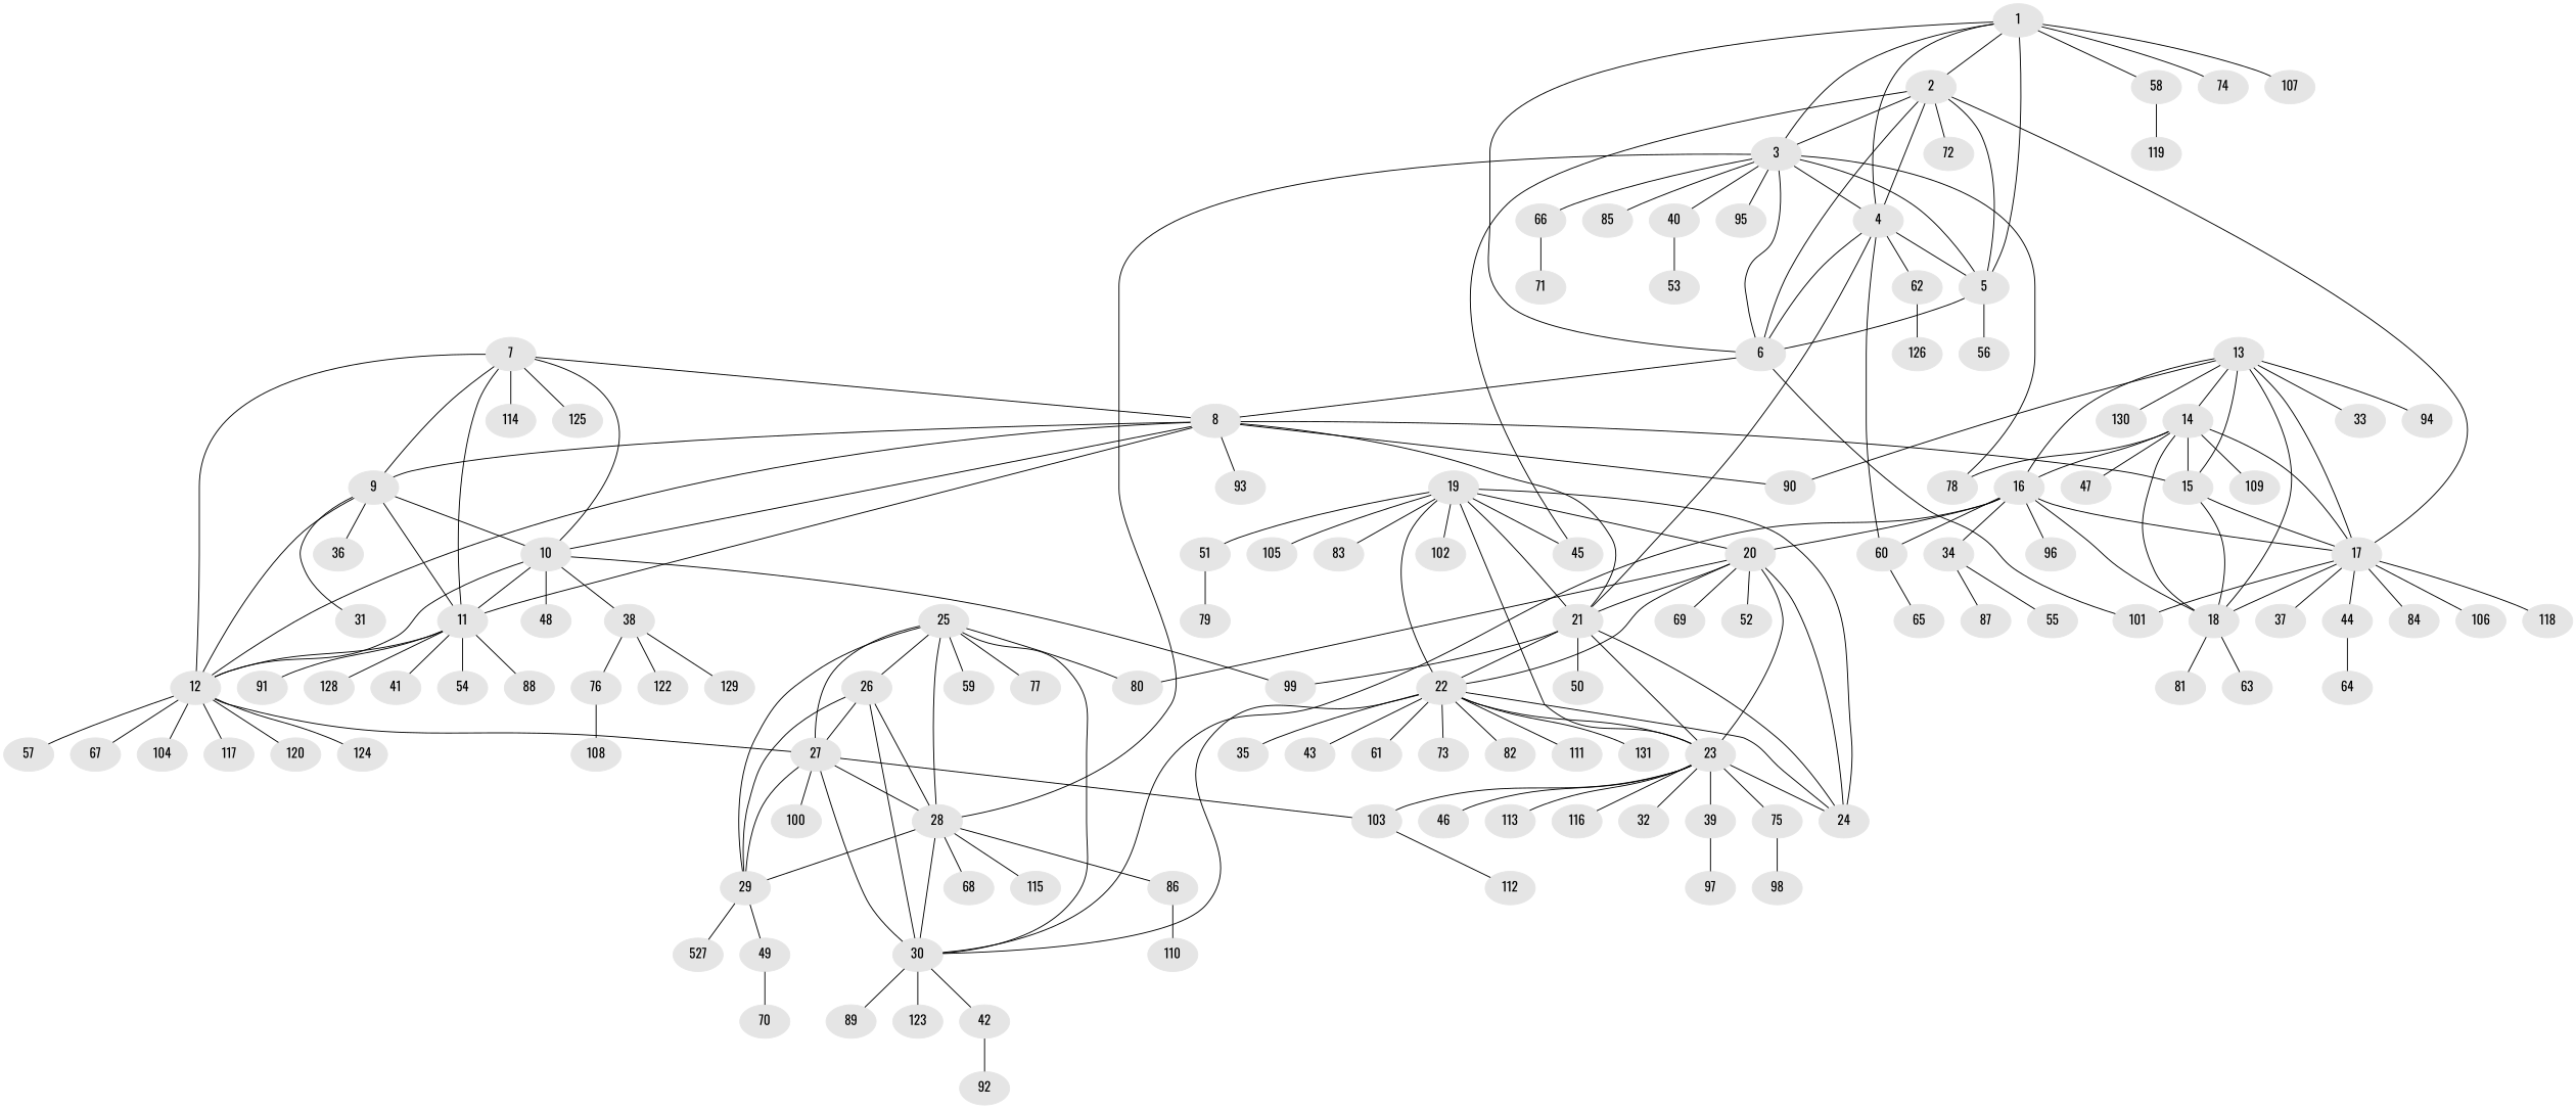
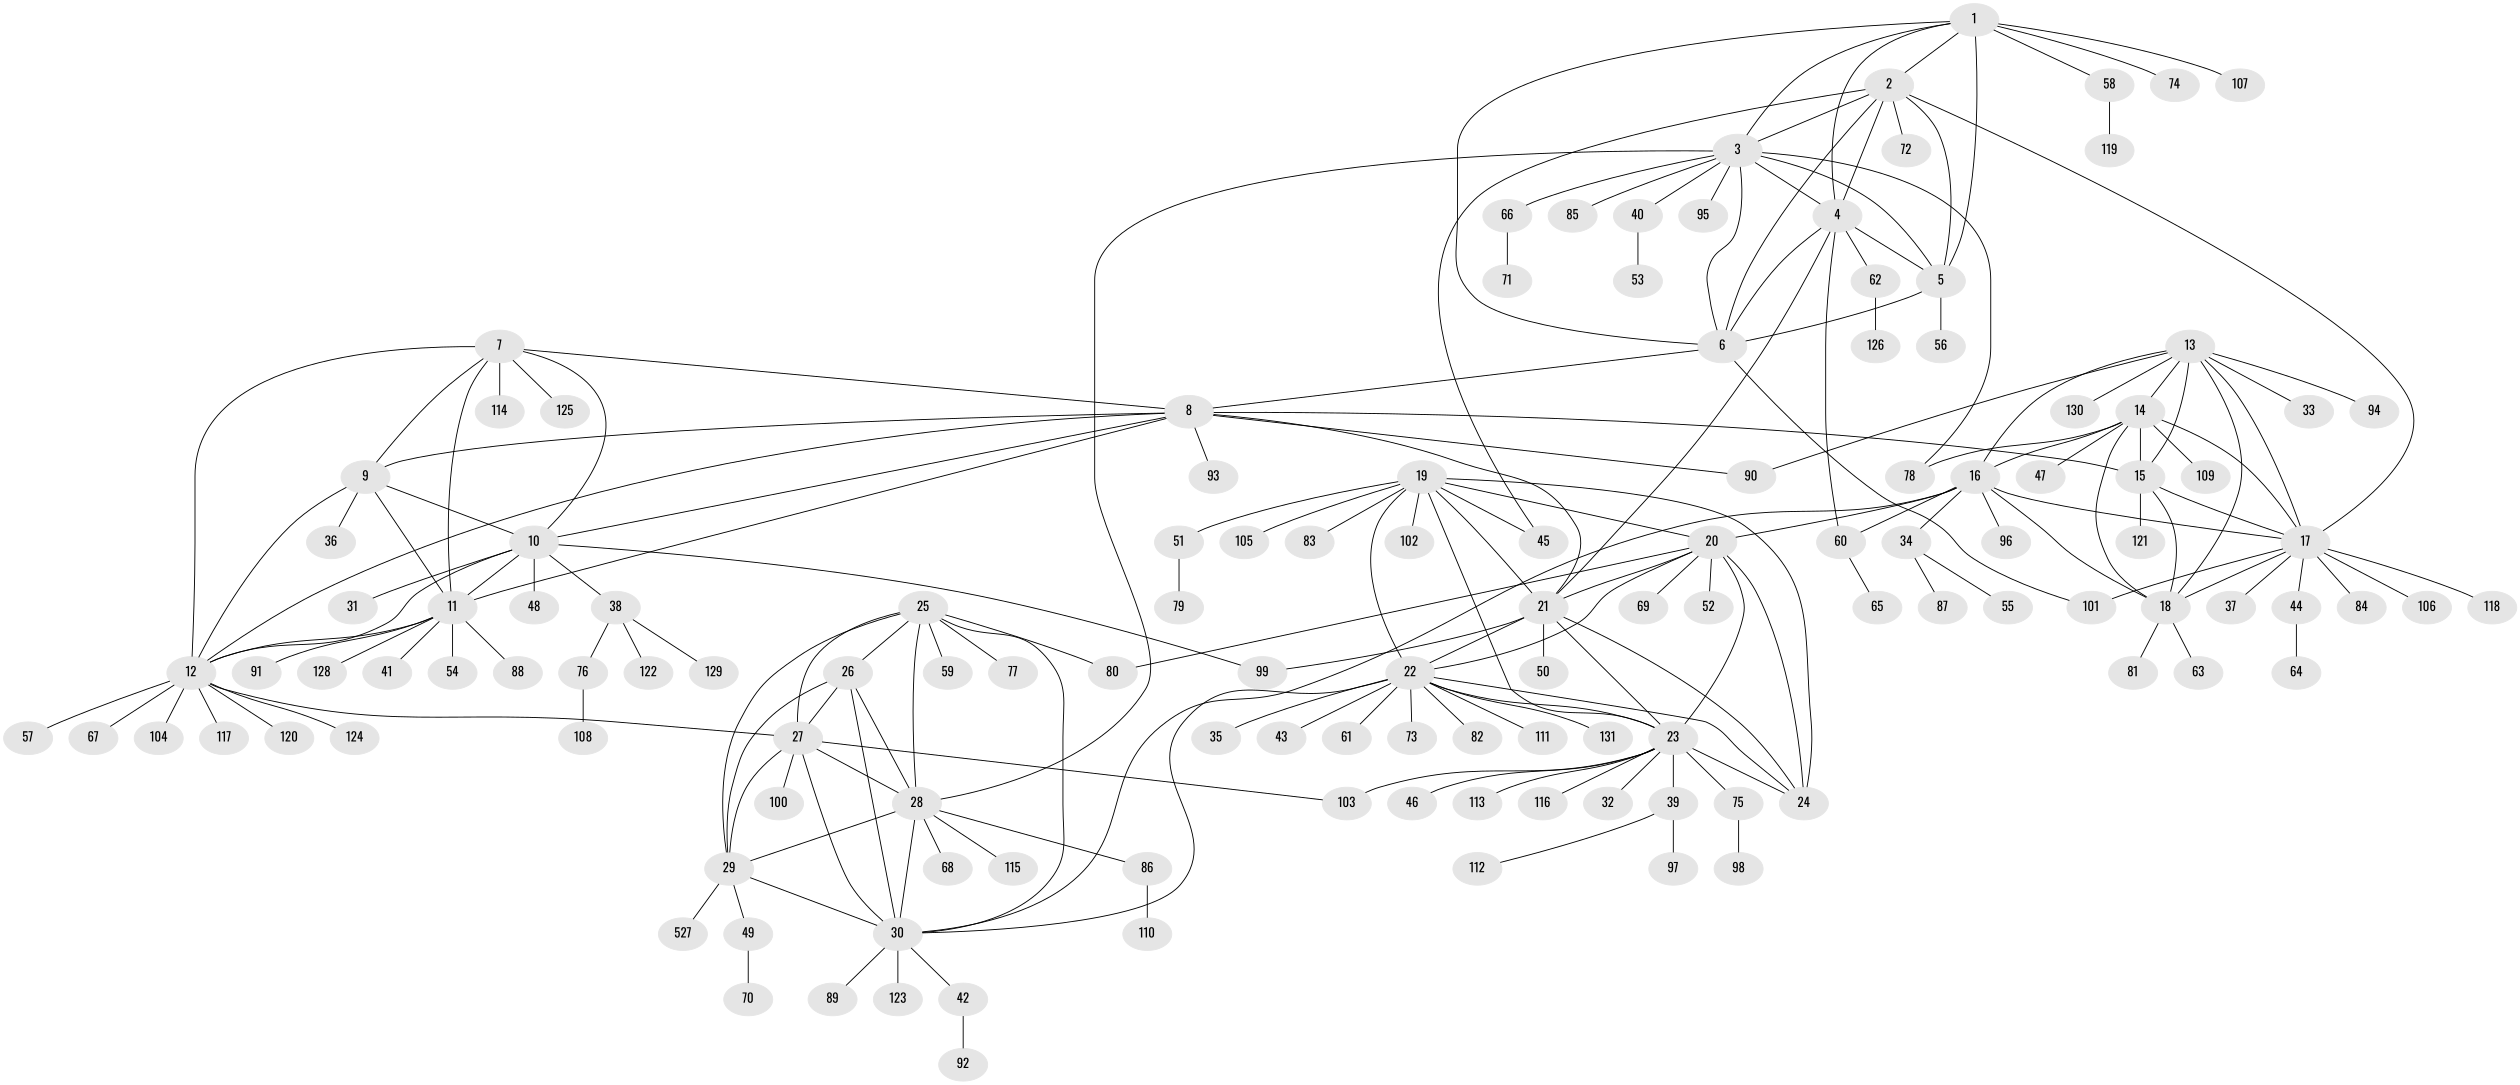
  graph {
    fontname=Oswald
    node [color=gray90 fontname=Oswald style=filled]
    edge [fontname=Oswald]
    1
    2
    3
    4
    5
    6
    58
    74
    107
    17
    45
    72
    28
    40
    66
    78
    85
    95
    21
    60
    62
    56
    8
    101
    119
    18
    37
    44
    84
    106
    118
    30
    29
    68
    86
    115
    53
    71
    99
    22
    23
    24
    50
    65
    126
    9
    10
    11
    12
    15
    90
    93
    7
    114
    125
    36
    31
    38
    48
    41
    54
    88
    91
    128
    27
    57
    67
    104
    117
    120
    124
+   121
    76
    122
    129
    103
    100
    13
    14
    16
    33
    94
    130
    47
    109
    20
    34
    96
    63
    81
    52
    69
    80
    42
    89
    123
    55
    87
    64
    19
    51
    83
    102
    105
    35
    43
    61
    73
    82
    111
    131
    32
    39
    46
    75
    113
    116
    79
    97
    112
    98
    25
    26
    59
    77
    49
    n127 [label=527]
    110
    70
    92
    108
    1 -- 2
    1 -- 3
    1 -- 4
    1 -- 5
    1 -- 6
    1 -- 58
    1 -- 74
    1 -- 107
    2 -- 3
    2 -- 4
    2 -- 5
    2 -- 6
    2 -- 17
    2 -- 45
    2 -- 72
    3 -- 4
    3 -- 5
    3 -- 6
    3 -- 28
    3 -- 40
    3 -- 66
    3 -- 78
    3 -- 85
    3 -- 95
    4 -- 5
    4 -- 6
    4 -- 21
    4 -- 60
    4 -- 62
    5 -- 6
    5 -- 56
    6 -- 8
    6 -- 101
    58 -- 119
    17 -- 101
    17 -- 18
    17 -- 37
    17 -- 44
    17 -- 84
    17 -- 106
    17 -- 118
    28 -- 30
    28 -- 29
    28 -- 68
    28 -- 86
    28 -- 115
    40 -- 53
    66 -- 71
    21 -- 99
    21 -- 22
    21 -- 23
    21 -- 24
    21 -- 50
    60 -- 65
    62 -- 126
    8 -- 21
    8 -- 9
    8 -- 10
    8 -- 11
    8 -- 12
    8 -- 15
    8 -- 90
    8 -- 93
    18 -- 63
    18 -- 81
    44 -- 64
    30 -- 42
    30 -- 89
    30 -- 123
+   29 -- 30
    29 -- 49
    29 -- n127
    86 -- 110
    22 -- 30
    22 -- 23
    22 -- 24
    22 -- 35
    22 -- 43
    22 -- 61
    22 -- 73
    22 -- 82
    22 -- 111
    22 -- 131
    23 -- 24
    23 -- 103
    23 -- 32
    23 -- 39
    23 -- 46
    23 -- 75
    23 -- 113
    23 -- 116
    9 -- 10
    9 -- 11
    9 -- 12
    9 -- 36
    10 -- 99
    10 -- 11
    10 -- 12
-   9 -- 31
+   10 -- 31
    10 -- 38
    10 -- 48
    11 -- 12
    11 -- 41
    11 -- 54
    11 -- 88
    11 -- 91
    11 -- 128
    12 -- 27
    12 -- 57
    12 -- 67
    12 -- 104
    12 -- 117
    12 -- 120
    12 -- 124
    15 -- 17
    15 -- 18
+   15 -- 121
    7 -- 8
    7 -- 9
    7 -- 10
    7 -- 11
    7 -- 12
    7 -- 114
    7 -- 125
    38 -- 76
    38 -- 122
    38 -- 129
    27 -- 28
    27 -- 30
    27 -- 29
    27 -- 103
    27 -- 100
    76 -- 108
    13 -- 17
    13 -- 18
    13 -- 15
    13 -- 90
    13 -- 14
    13 -- 16
    13 -- 33
    13 -- 94
    13 -- 130
    14 -- 17
    14 -- 78
    14 -- 18
    14 -- 15
    14 -- 16
    14 -- 47
    14 -- 109
    16 -- 17
    16 -- 60
    16 -- 18
    16 -- 30
    16 -- 20
    16 -- 34
    16 -- 96
    20 -- 21
    20 -- 22
    20 -- 23
    20 -- 24
    20 -- 52
    20 -- 69
    20 -- 80
    34 -- 55
    34 -- 87
    42 -- 92
    19 -- 45
    19 -- 21
    19 -- 22
    19 -- 23
    19 -- 24
    19 -- 20
    19 -- 51
    19 -- 83
    19 -- 102
    19 -- 105
    51 -- 79
    39 -- 97
-   103 -- 112
+   39 -- 112
    75 -- 98
    25 -- 28
    25 -- 30
    25 -- 29
    25 -- 27
    25 -- 80
    25 -- 26
    25 -- 59
    25 -- 77
    26 -- 28
    26 -- 30
    26 -- 29
    26 -- 27
    49 -- 70
  }
